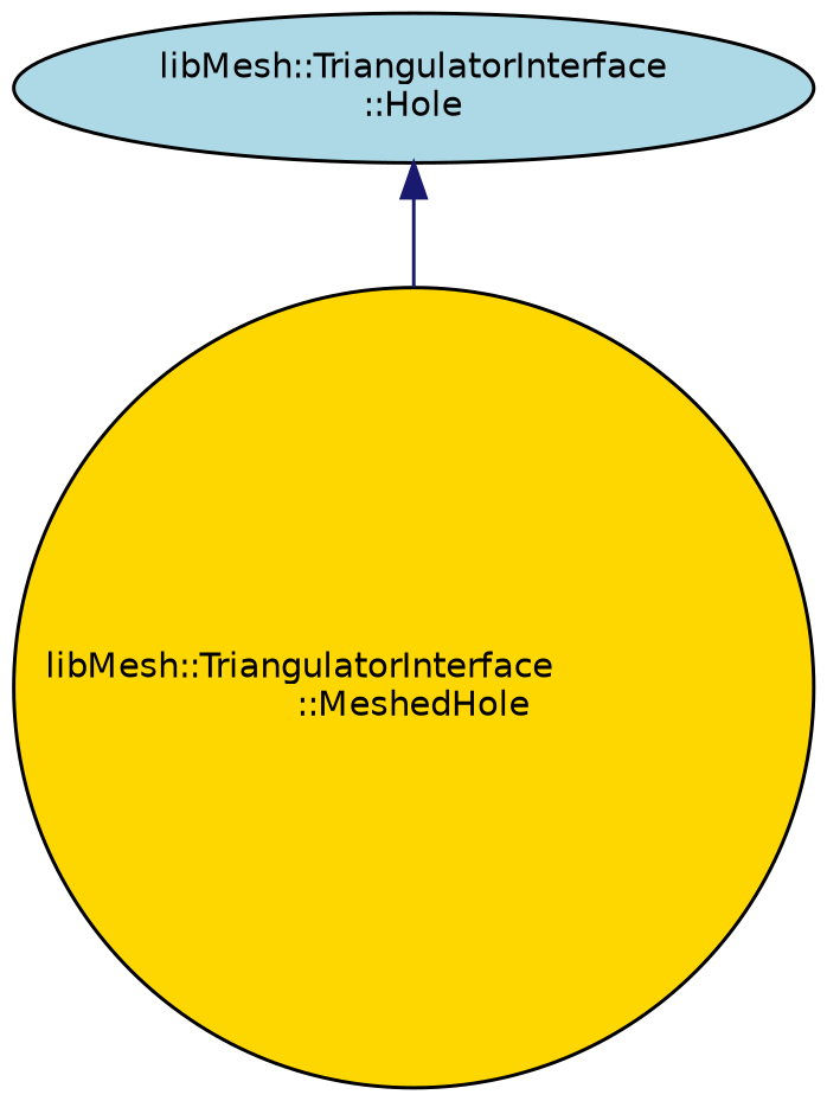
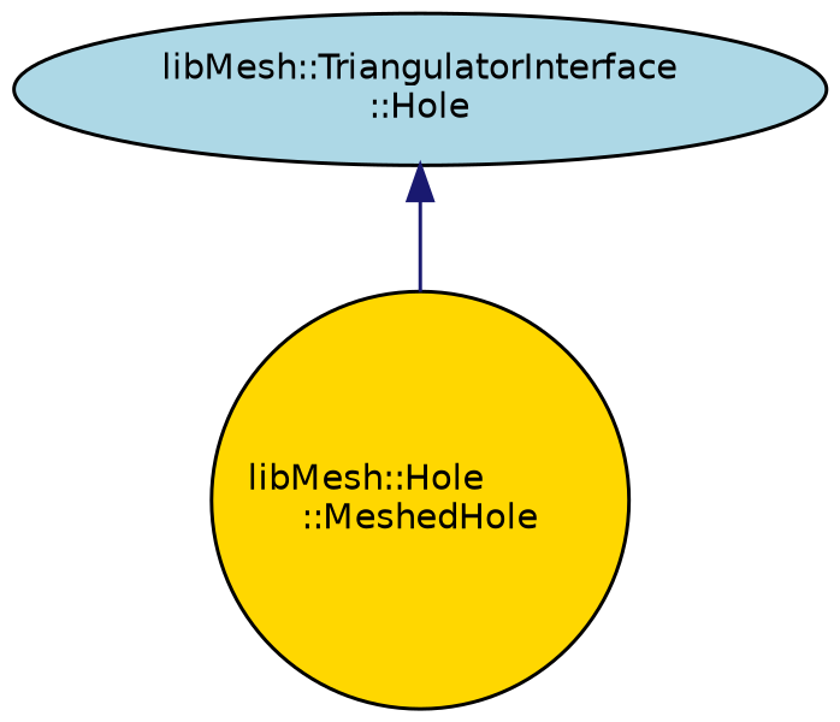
  digraph {
    node [color=black fontname=Helvetica fontsize=10 style=filled]
-   n1 [fillcolor=gold fontcolor=black height=0.2 label="libMesh::TriangulatorInterface\l::MeshedHole" shape=circle width=0.4]
+   n1 [fillcolor=gold fontcolor=black height=0.2 label="libMesh::Hole\l::MeshedHole" shape=circle width=0.4]
    n2 [fillcolor=lightblue height=0.2 label="libMesh::TriangulatorInterface\l::Hole" shape=ellipse width=0.4]
    n2 -> n1 [color=midnightblue dir=back fontname=Helvetica fontsize=10 labelfontname=Helvetica labelfontsize=10 style=solid]
  }
